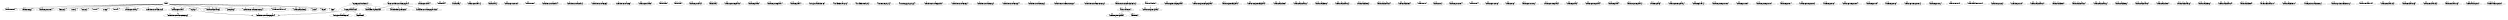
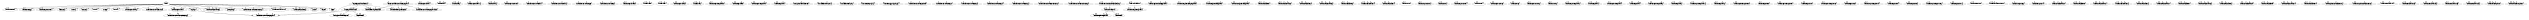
  digraph {
    n1 [label="{_ZNSt8ios_base4InitC1Ev}"]
    n2 [label="{__cxx_global_var_init}"]
    n3 [label="{__sanitizer_cov_trace_pc_guard}"]
    n4 [label="{__cxa_atexit}"]
    n5 [label="{__asan_report_load4}"]
    n6 [label="{__asan_load4}"]
    n7 [label="{__asan_report_load8}"]
    n8 [label="{__asan_load8}"]
    n9 [label="{__asan_report_load16}"]
    n10 [label="{__asan_load16}"]
    n11 [label="{__asan_report_store_n}"]
-   n12 [label="{__asan_storeN}"]
    n13 [label="{__sanitizer_cov_trace_const_cmp8}"]
    n14 [label="{__sanitizer_cov_trace_div4}"]
    n15 [label="{__sanitizer_cov_trace_div8}"]
    n16 [label="{__sanitizer_cov_trace_gep}"]
    n17 [label="{__sanitizer_cov_trace_switch}"]
    n18 [label="{__sanitizer_cov_trace_pc}"]
    n19 [label="{__sanitizer_cov_trace_pc_guard_init}"]
    n20 [label="{sancov.module_ctor_trace_pc_guard}"]
    n21 [label="{__asan_before_dynamic_init}"]
    n22 [label="{__asan_after_dynamic_init}"]
    n23 [label="{__asan_report_load_n}"]
    n24 [label="{__asan_loadN}"]
    n25 [label="{__asan_report_load1}"]
    n26 [label="{__asan_load1}"]
    n27 [label="{__asan_report_load2}"]
    n28 [label="{__asan_load2}"]
    n29 [label="{__asan_report_exp_load_n}"]
    n30 [label="{__asan_exp_loadN}"]
    n31 [label="{__asan_report_exp_load1}"]
    n32 [label="{__asan_exp_load1}"]
    n33 [label="{_ZNSt8ios_base4InitD1Ev}"]
    n34 [label="{_Z3bugv}"]
    n35 [label="{llvm.lifetime.start.p0i8}"]
    n36 [label="{llvm.lifetime.end.p0i8}"]
    n37 [label="{main}"]
    n38 [label="{__asan_stack_malloc_5}"]
    n39 [label="{getopt_long}"]
    n40 [label="{__sanitizer_cov_trace_const_cmp4}"]
    n41 [label="{__asan_set_shadow_00}"]
    n42 [label="{__asan_stack_free_5}"]
    n43 [label="{printf}"]
    n44 [label="{fopen}"]
    n45 [label="{fgets}"]
    n46 [label="{__asan_memset}"]
    n47 [label="{__asan_memcpy}"]
    n48 [label="{__asan_report_store1}"]
    n49 [label="{memcmp}"]
    n50 [label="{strtouq}"]
    n51 [label="{strncmp}"]
    n52 [label="{strtoul}"]
    n53 [label="{strcmp}"]
    n54 [label="{strtoull}"]
    n55 [label="{llvm.memset.p0i8.i64}"]
    n56 [label="{llvm.memcpy.p0i8.p0i8.i64}"]
    n57 [label="{_GLOBAL__sub_I_demo.cc}"]
    n58 [label="{__sanitizer_cov_trace_pc_indir}"]
    n59 [label="{__sanitizer_cov_trace_cmp1}"]
    n60 [label="{__sanitizer_cov_trace_cmp2}"]
    n61 [label="{__sanitizer_cov_trace_cmp4}"]
    n62 [label="{__sanitizer_cov_trace_cmp8}"]
    n63 [label="{__sanitizer_cov_trace_const_cmp1}"]
    n64 [label="{__sanitizer_cov_trace_const_cmp2}"]
    n65 [label="{__asan_register_globals}"]
    n66 [label="{__asan_unregister_globals}"]
    n67 [label="{__asan_register_image_globals}"]
    n68 [label="{__asan_unregister_image_globals}"]
    n69 [label="{__asan_register_elf_globals}"]
    n70 [label="{__asan_unregister_elf_globals}"]
    n71 [label="{__asan_init}"]
    n72 [label="{asan.module_ctor}"]
    n73 [label="{__asan_version_mismatch_check_v8}"]
    n74 [label="{asan.module_dtor}"]
    n75 [label="{__asan_stack_free_1}"]
    n76 [label="{__asan_stack_malloc_2}"]
    n77 [label="{__asan_stack_free_2}"]
    n78 [label="{__asan_stack_malloc_3}"]
    n79 [label="{__asan_stack_free_3}"]
    n80 [label="{__asan_stack_malloc_4}"]
    n81 [label="{__asan_stack_free_4}"]
    n82 [label="{__asan_store1}"]
+   n83 [label="{__asan_report_store2}"]
    n84 [label="{__asan_store2}"]
    n85 [label="{__asan_report_store4}"]
    n86 [label="{__asan_store4}"]
    n87 [label="{__asan_report_store8}"]
    n88 [label="{__asan_store8}"]
    n89 [label="{__asan_report_store16}"]
+   n90 [label="{__asan_store16}"]
    n91 [label="{__asan_report_exp_load2}"]
    n92 [label="{__asan_exp_load2}"]
    n93 [label="{__asan_report_exp_load4}"]
    n94 [label="{__asan_exp_load4}"]
    n95 [label="{__asan_report_exp_load8}"]
    n96 [label="{__asan_exp_load8}"]
    n97 [label="{__asan_report_exp_load16}"]
    n98 [label="{__asan_exp_load16}"]
    n99 [label="{__asan_report_exp_store_n}"]
    n100 [label="{__asan_exp_storeN}"]
    n101 [label="{__asan_report_exp_store1}"]
    n102 [label="{__asan_exp_store1}"]
    n103 [label="{__asan_report_exp_store2}"]
    n104 [label="{__asan_exp_store2}"]
    n105 [label="{__asan_report_exp_store4}"]
    n106 [label="{__asan_exp_store4}"]
    n107 [label="{__asan_exp_store8}"]
    n108 [label="{__asan_report_exp_store16}"]
    n109 [label="{__asan_exp_store16}"]
    n110 [label="{__asan_memmove}"]
    n111 [label="{__asan_handle_no_return}"]
    n112 [label="{__sanitizer_ptr_cmp}"]
    n113 [label="{__sanitizer_ptr_sub}"]
    n114 [label="{__asan_stack_malloc_0}"]
    n115 [label="{__asan_stack_free_0}"]
    n116 [label="{__asan_stack_malloc_1}"]
    n117 [label="{__asan_stack_malloc_6}"]
    n118 [label="{__asan_stack_free_6}"]
    n119 [label="{__asan_stack_malloc_7}"]
    n120 [label="{__asan_stack_free_7}"]
    n121 [label="{__asan_stack_malloc_8}"]
    n122 [label="{__asan_stack_free_8}"]
    n123 [label="{__asan_stack_malloc_9}"]
    n124 [label="{__asan_stack_free_9}"]
    n125 [label="{__asan_stack_malloc_10}"]
    n126 [label="{__asan_stack_free_10}"]
    n127 [label="{__asan_poison_stack_memory}"]
    n128 [label="{__asan_unpoison_stack_memory}"]
    n129 [label="{__asan_set_shadow_f1}"]
    n130 [label="{__asan_set_shadow_f2}"]
    n131 [label="{__asan_set_shadow_f3}"]
    n132 [label="{__asan_set_shadow_f5}"]
    n133 [label="{__asan_set_shadow_f8}"]
    n134 [label="{__asan_alloca_poison}"]
    n135 [label="{__asan_allocas_unpoison}"]
    n2 -> n1
    n2 -> n3
    n2 -> n4
    n20 -> n19
    n20 -> n21
    n20 -> n22
    n25 -> n13
    n34 -> n3
    n37 -> n3
    n37 -> n7
    n37 -> n17
    n37 -> n25
    n37 -> n34
    n37 -> n38
    n37 -> n39
    n37 -> n40
    n37 -> n41
    n37 -> n42
    n37 -> n43
    n37 -> n44
    n37 -> n45
    n37 -> n46
    n37 -> n47
    n37 -> n48
    n37 -> n49
    n37 -> n50
    n37 -> n51
    n37 -> n52
    n37 -> n53
    n37 -> n54
    n57 -> n2
    n57 -> n3
    n57 -> n21
    n57 -> n22
    n72 -> n65
    n72 -> n71
    n73 -> n72
    n74 -> n66
  }
